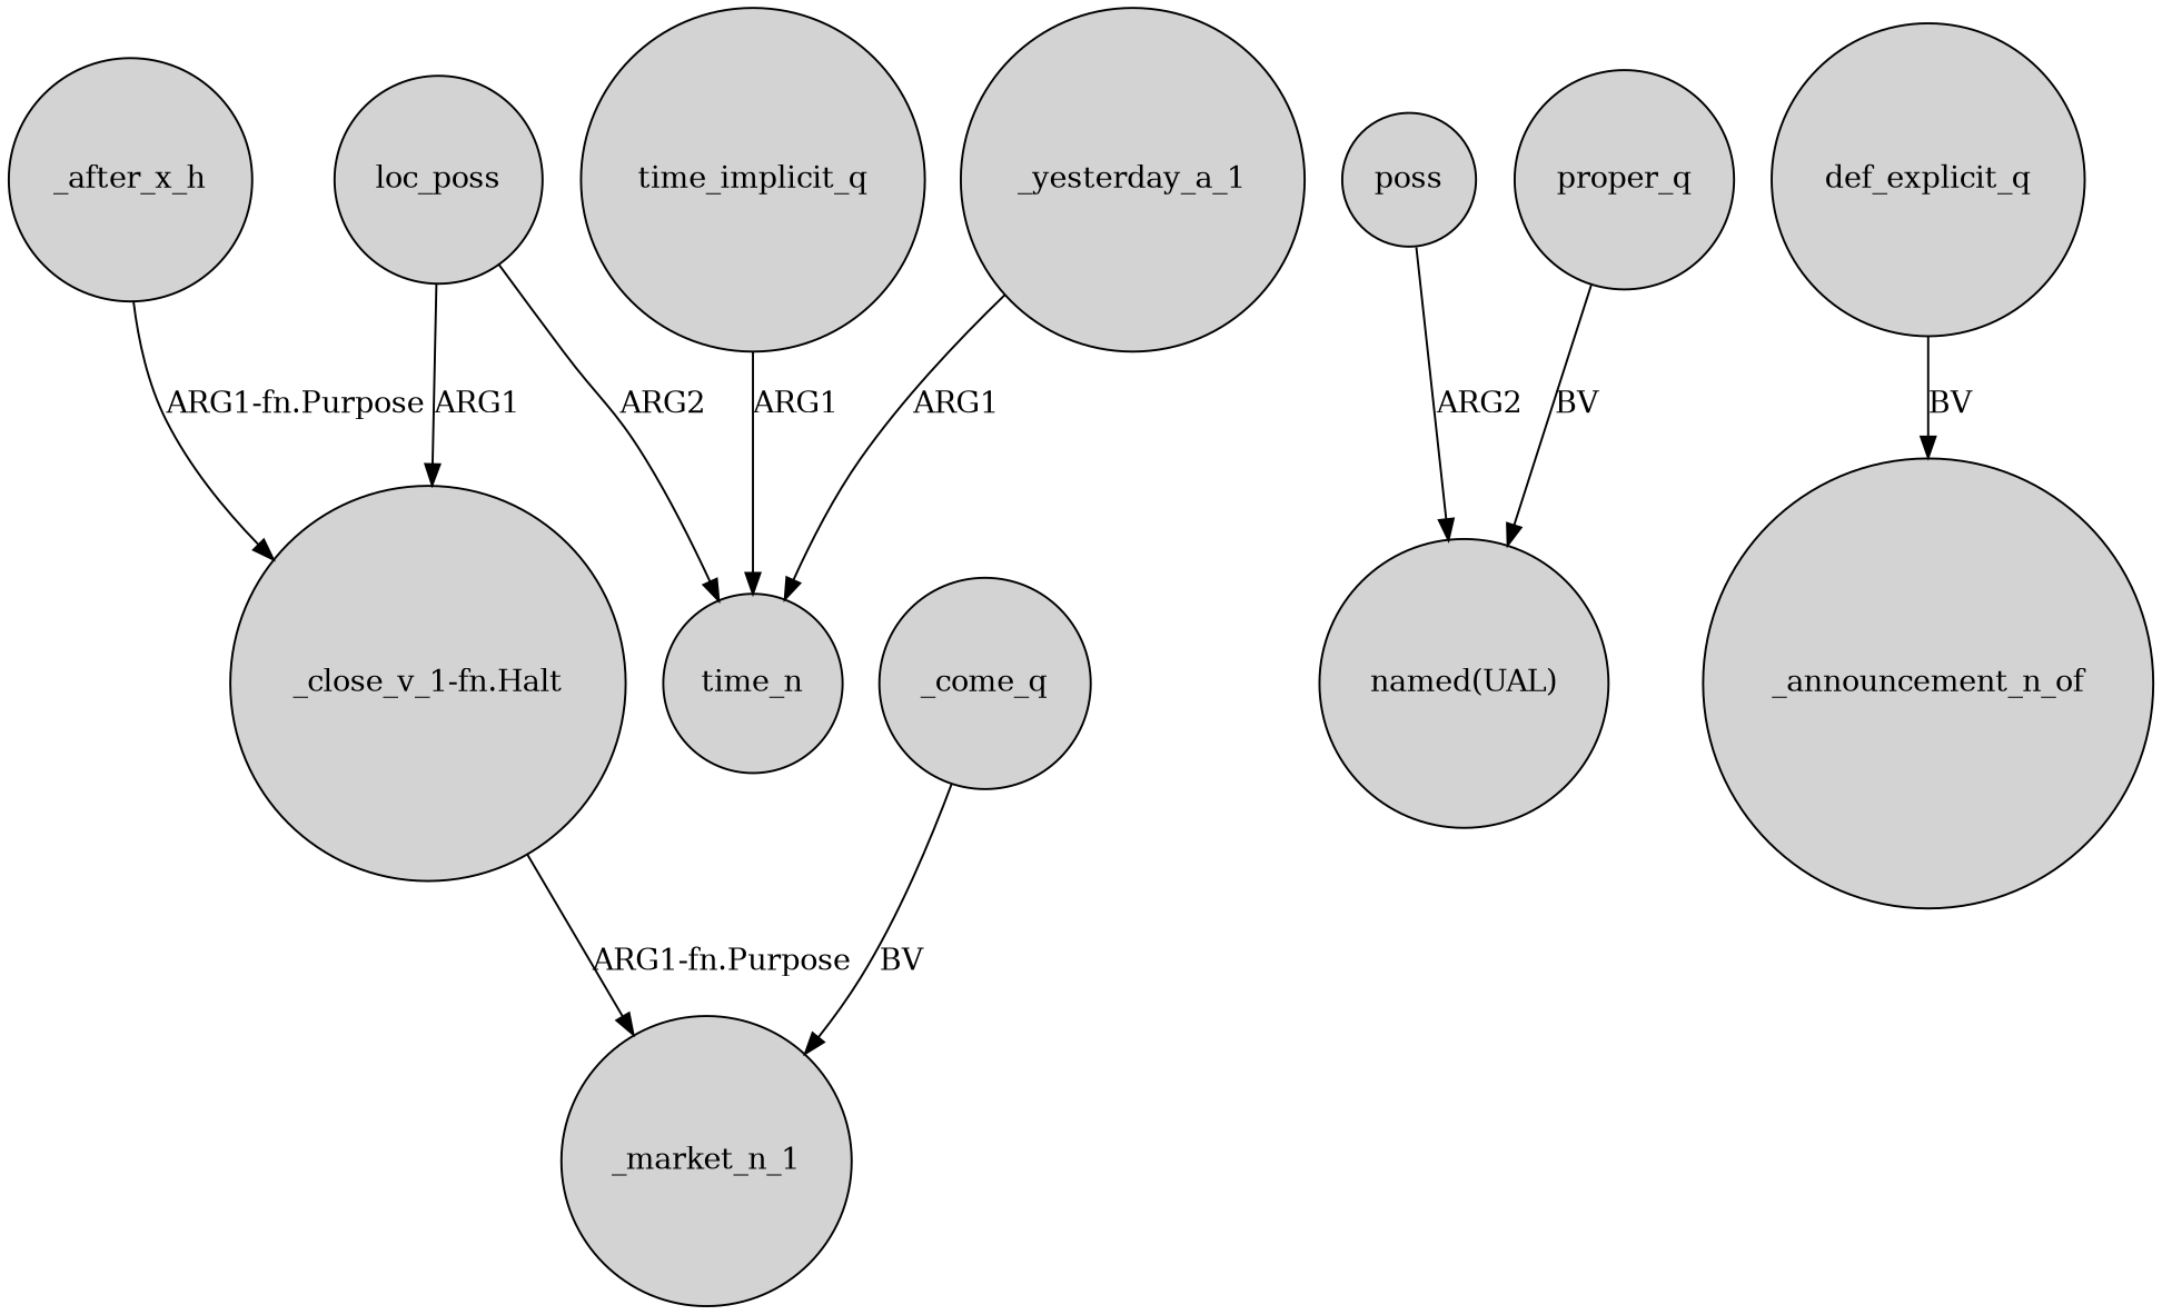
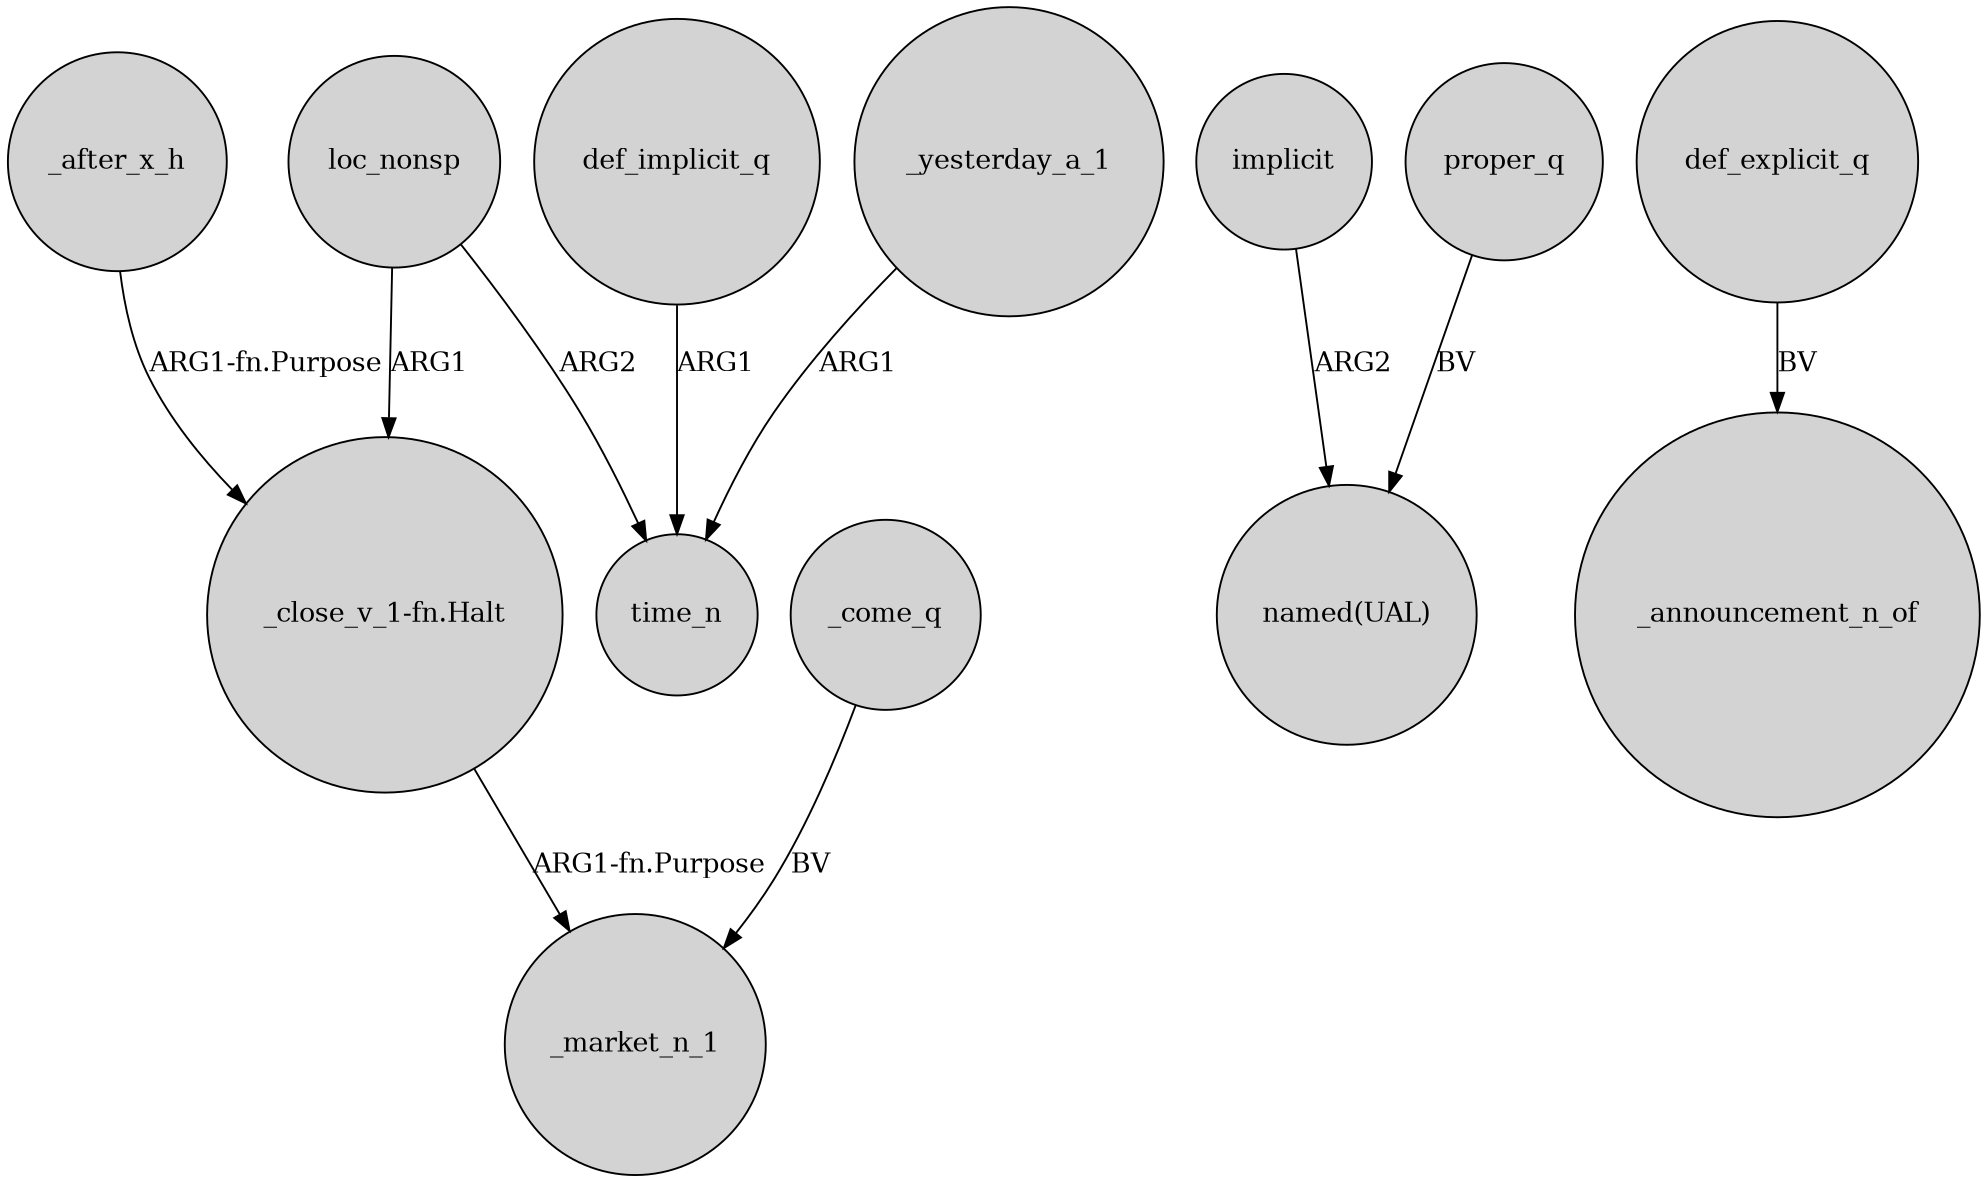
  digraph {
    node [shape=circle style=filled]
    _yesterday_a_1
    time_n
-   loc_nonsp [label=loc_poss]
+   loc_nonsp
    "_close_v_1-fn.Halt"
    _market_n_1
    n6 [label=_come_q]
-   poss
+   poss [label=implicit]
    "named(UAL)"
    _after_x_h
    def_explicit_q
    _announcement_n_of
    proper_q
-   def_implicit_q [label=time_implicit_q]
+   def_implicit_q
    _yesterday_a_1 -> time_n [label=ARG1]
    loc_nonsp -> time_n [label=ARG2]
    loc_nonsp -> "_close_v_1-fn.Halt" [label=ARG1]
    "_close_v_1-fn.Halt" -> _market_n_1 [label="ARG1-fn.Purpose"]
    n6 -> _market_n_1 [label=BV]
    poss -> "named(UAL)" [label=ARG2]
    _after_x_h -> "_close_v_1-fn.Halt" [label="ARG1-fn.Purpose"]
    def_explicit_q -> _announcement_n_of [label=BV]
    proper_q -> "named(UAL)" [label=BV]
    def_implicit_q -> time_n [label=ARG1]
  }
